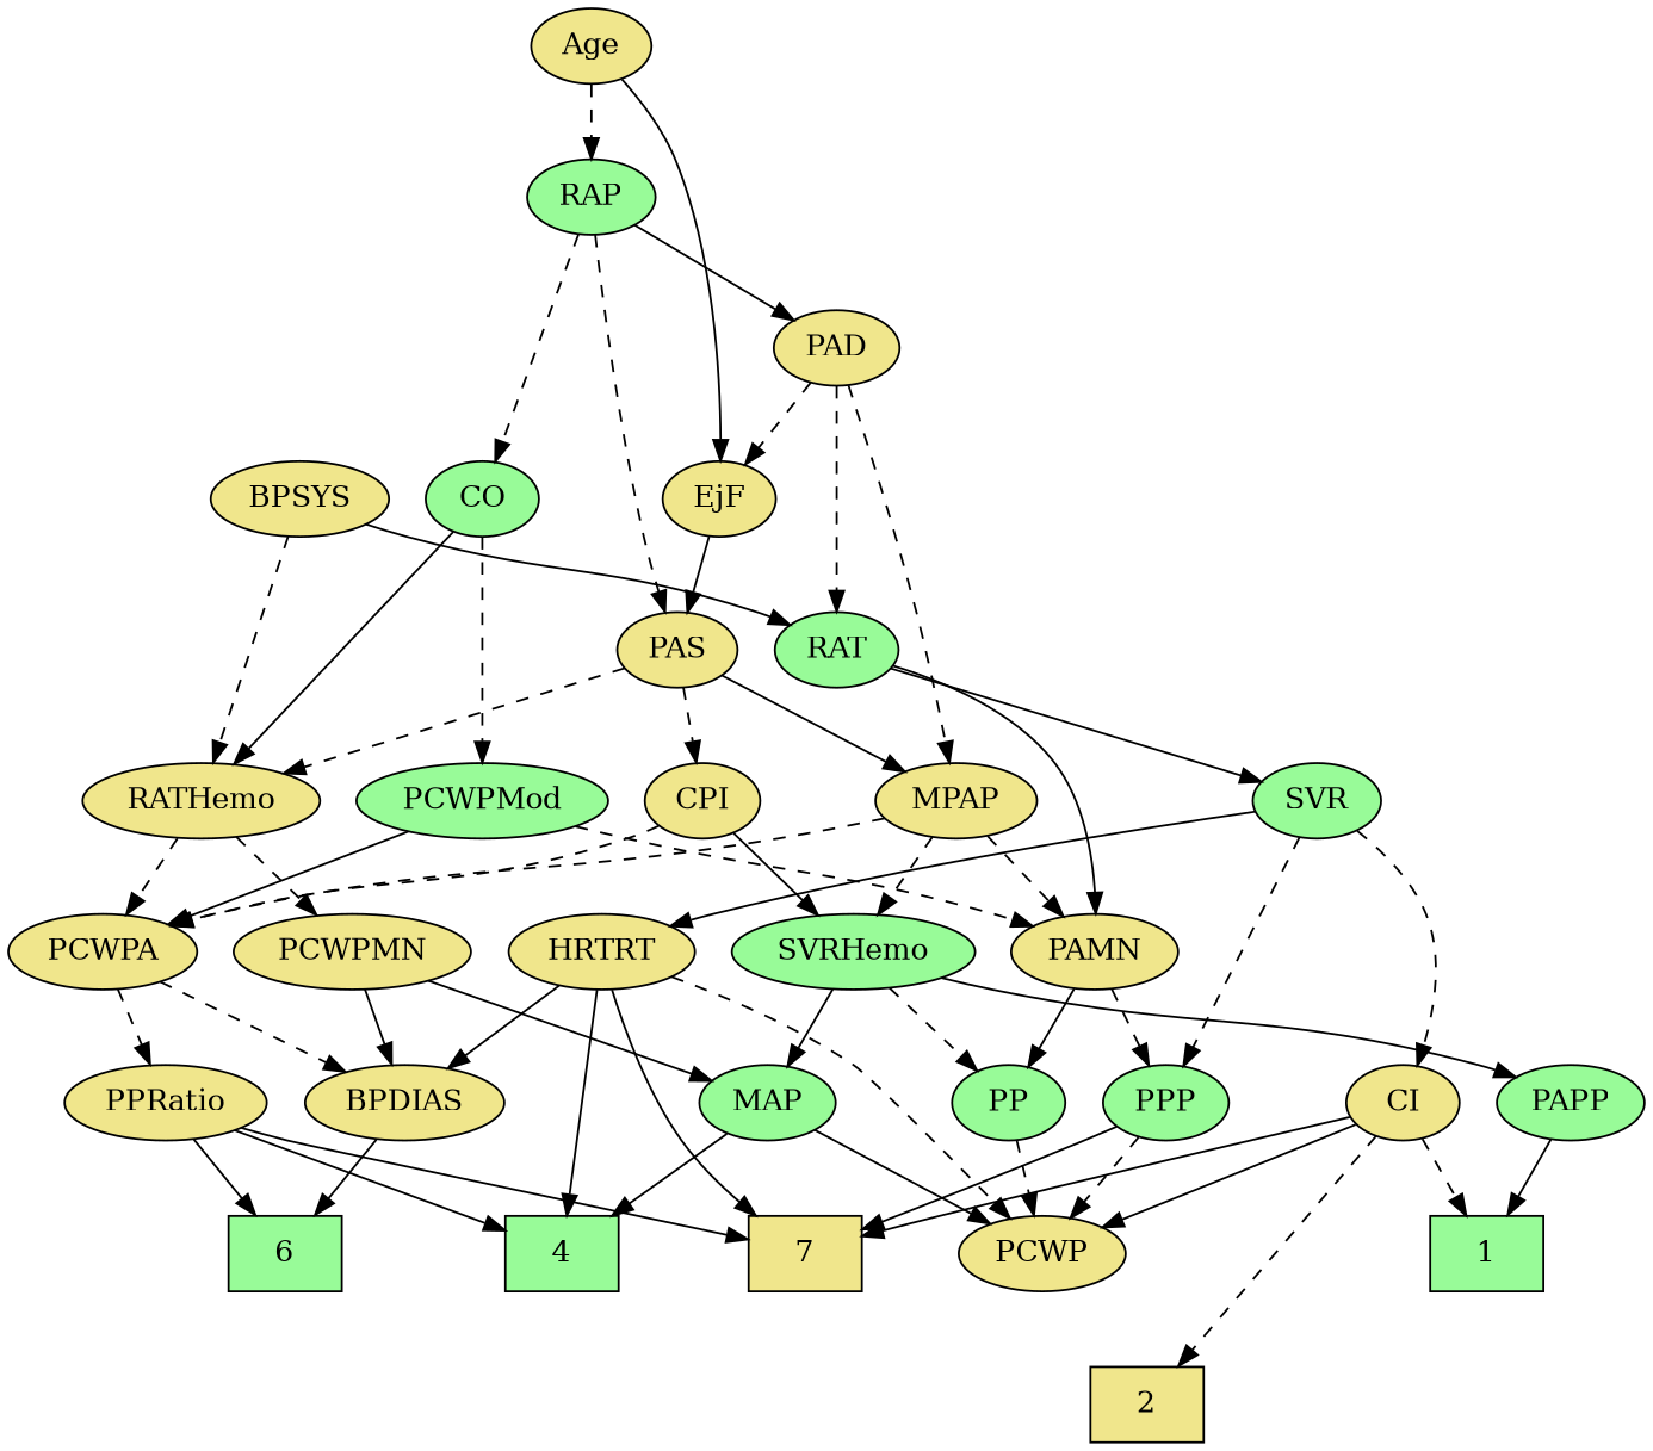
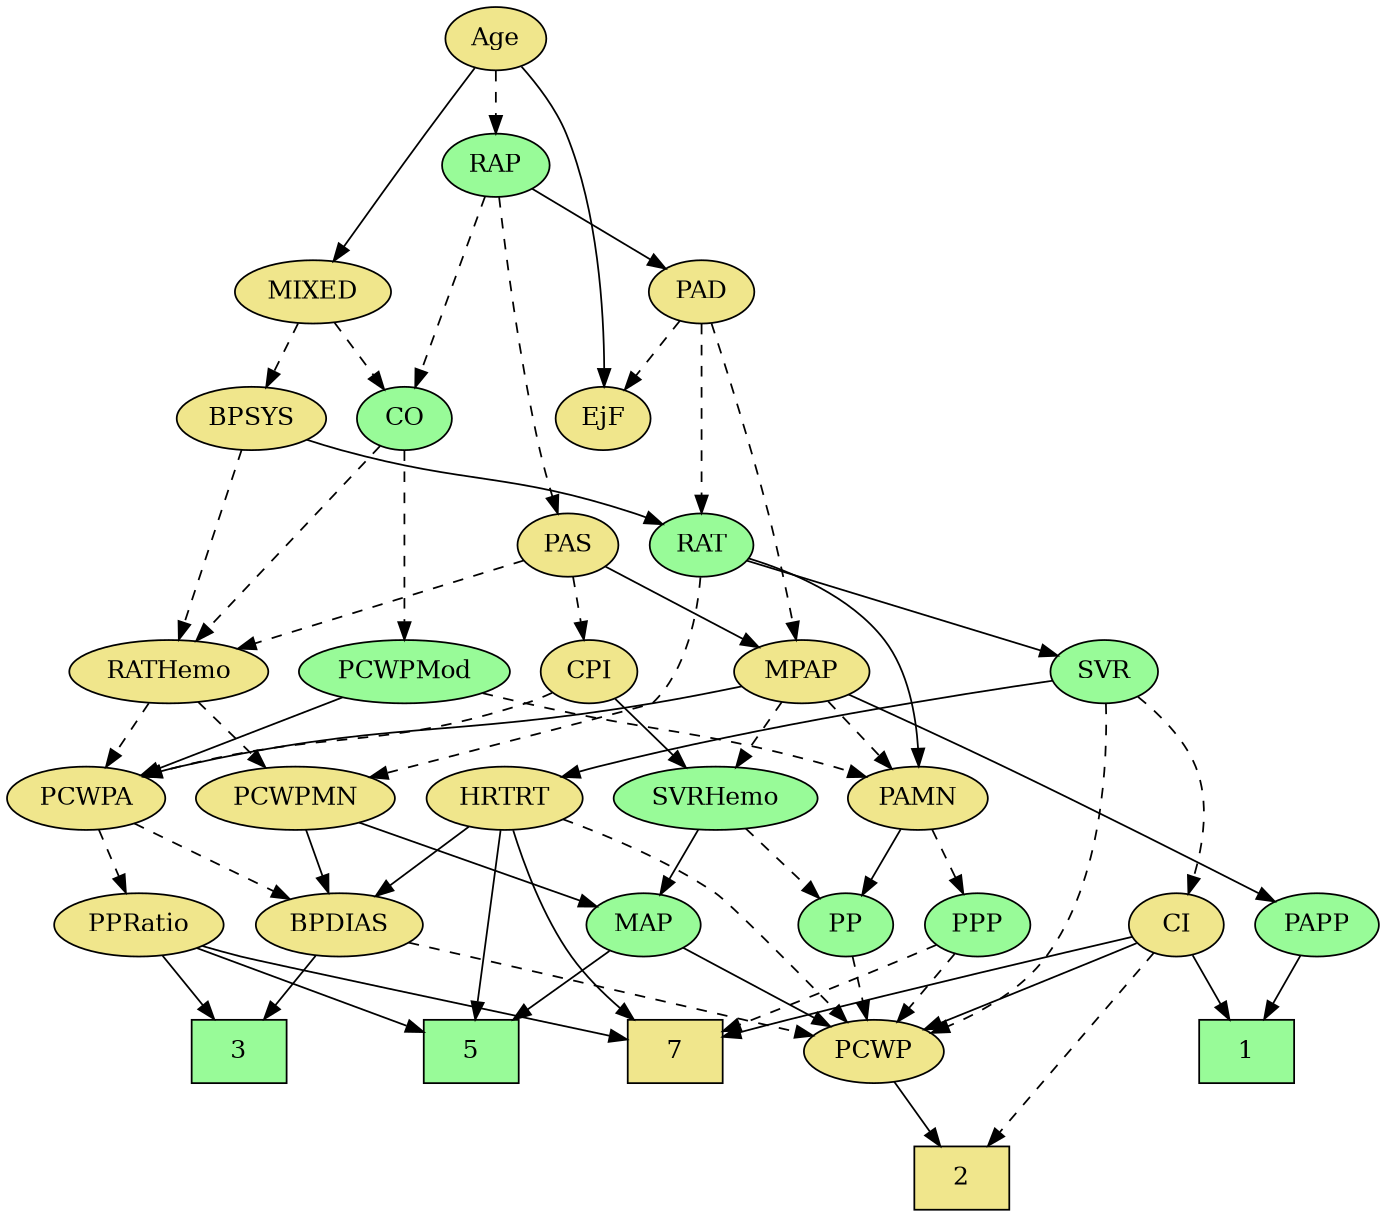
  strict digraph {
    node [fillcolor=khaki style=filled]
    edge [style=solid]
    1 [fillcolor=palegreen height=0.5 shape=box width=0.75]
    2 [height=0.5 shape=box width=0.75]
-   3 [fillcolor=palegreen height=0.5 shape=box width=0.75 label=6]
-   4 [fillcolor=palegreen height=0.5 shape=box width=0.75]
+   3 [fillcolor=palegreen height=0.5 shape=box width=0.75]
+   4 [fillcolor=palegreen height=0.5 shape=box width=0.75 label=5]
    n5 [height=0.5 label=7 shape=box width=0.75]
    Age [height=0.5 width=0.75]
    EjF [height=0.5 width=0.75]
    RAP [fillcolor=palegreen height=0.5 width=0.77632]
+   MIXED [height=0.5 width=1.1193]
    PAS [height=0.5 width=0.75]
    PAD [height=0.5 width=0.79437]
    CO [fillcolor=palegreen height=0.5 width=0.75]
    BPSYS [height=0.5 width=1.0471]
    MPAP [height=0.5 width=0.97491]
    RAT [fillcolor=palegreen height=0.5 width=0.75827]
    RATHemo [height=0.5 width=1.3721]
    CPI [height=0.5 width=0.75]
    PCWPMod [fillcolor=palegreen height=0.5 width=1.4443]
    PAMN [height=0.5 width=1.011]
    PCWPA [height=0.5 width=1.1555]
    SVRHemo [fillcolor=palegreen height=0.5 width=1.3902]
    PCWPMN [height=0.5 width=1.3902]
    SVR [fillcolor=palegreen height=0.5 width=0.77632]
    PP [fillcolor=palegreen height=0.5 width=0.75]
    PPP [fillcolor=palegreen height=0.5 width=0.75]
    BPDIAS [height=0.5 width=1.1735]
    PPRatio [height=0.5 width=1.1013]
    MAP [fillcolor=palegreen height=0.5 width=0.84854]
    PAPP [fillcolor=palegreen height=0.5 width=0.88464]
    PCWP [height=0.5 width=0.97491]
    CI [height=0.5 width=0.75]
    HRTRT [height=0.5 width=1.1013]
    Age -> EjF
    Age -> RAP [style=dashed]
-   EjF -> PAS
+   Age -> MIXED
    RAP -> PAS [style=dashed]
    RAP -> PAD
    RAP -> CO [style=dashed]
+   MIXED -> CO [style=dashed]
+   MIXED -> BPSYS [style=dashed]
    PAS -> MPAP
    PAS -> RATHemo [style=dashed]
    PAS -> CPI [style=dashed]
    PAD -> EjF [style=dashed]
    PAD -> MPAP [style=dashed]
    PAD -> RAT [style=dashed]
-   CO -> RATHemo
+   CO -> RATHemo [style=dashed]
    CO -> PCWPMod [style=dashed]
    BPSYS -> RAT
    BPSYS -> RATHemo [style=dashed]
    MPAP -> PAMN [style=dashed]
-   MPAP -> PCWPA [style=dashed]
+   MPAP -> PCWPA
    MPAP -> SVRHemo [style=dashed]
    RAT -> PAMN
+   RAT -> PCWPMN [style=dashed]
    RAT -> SVR
    RATHemo -> PCWPA [style=dashed]
    RATHemo -> PCWPMN [style=dashed]
    CPI -> PCWPA [style=dashed]
    CPI -> SVRHemo
    PCWPMod -> PAMN [style=dashed]
    PCWPMod -> PCWPA
    PAMN -> PP
    PAMN -> PPP [style=dashed]
    PCWPA -> BPDIAS [style=dashed]
    PCWPA -> PPRatio [style=dashed]
    SVRHemo -> PP [style=dashed]
    SVRHemo -> MAP
-   SVRHemo -> PAPP
+   MPAP -> PAPP
    PCWPMN -> BPDIAS
    PCWPMN -> MAP
-   SVR -> PPP [style=dashed]
+   SVR -> PCWP [style=dashed]
    SVR -> CI [style=dashed]
    SVR -> HRTRT
    PP -> PCWP [style=dashed]
-   PPP -> n5
+   PPP -> n5 [style=dashed]
    PPP -> PCWP [style=dashed]
    BPDIAS -> 3
+   BPDIAS -> PCWP [style=dashed]
    PPRatio -> 3
    PPRatio -> 4
    PPRatio -> n5
    MAP -> 4
    MAP -> PCWP
    PAPP -> 1
-   CI -> 1 [style=dashed]
+   PCWP -> 2
+   CI -> 1
    CI -> 2 [style=dashed]
    CI -> n5
    CI -> PCWP
    HRTRT -> 4
    HRTRT -> n5
    HRTRT -> BPDIAS
    HRTRT -> PCWP [style=dashed]
  }
